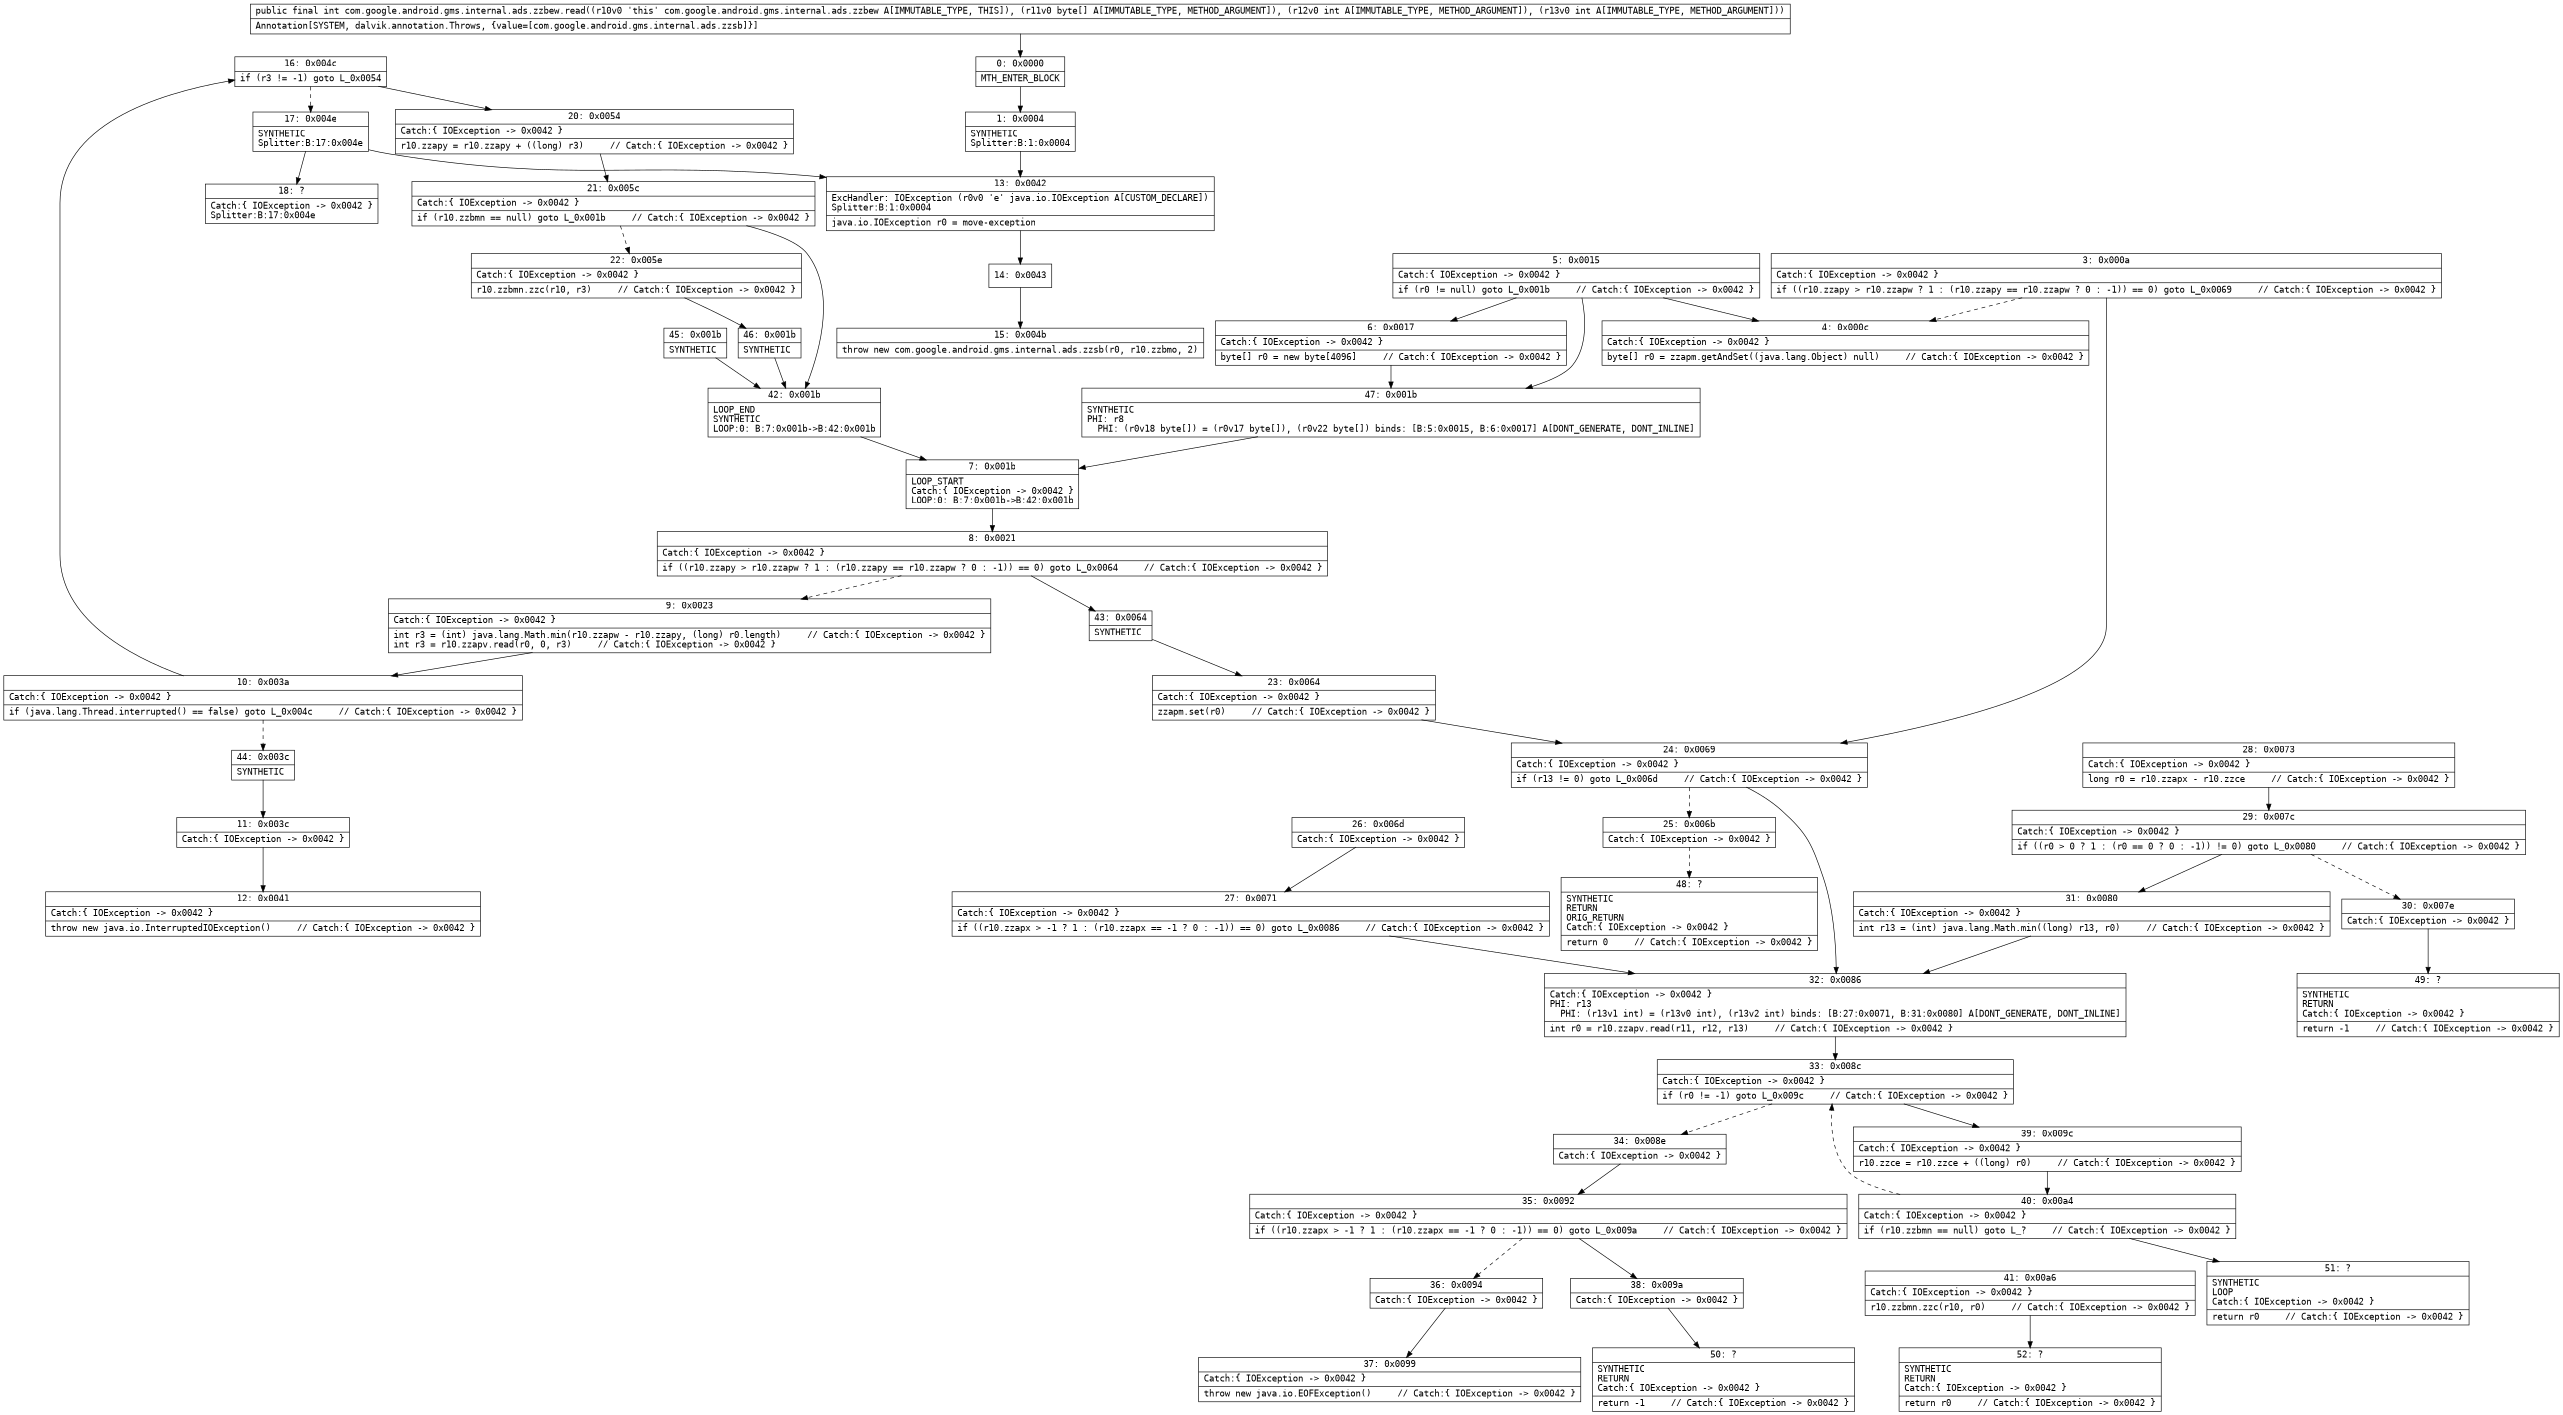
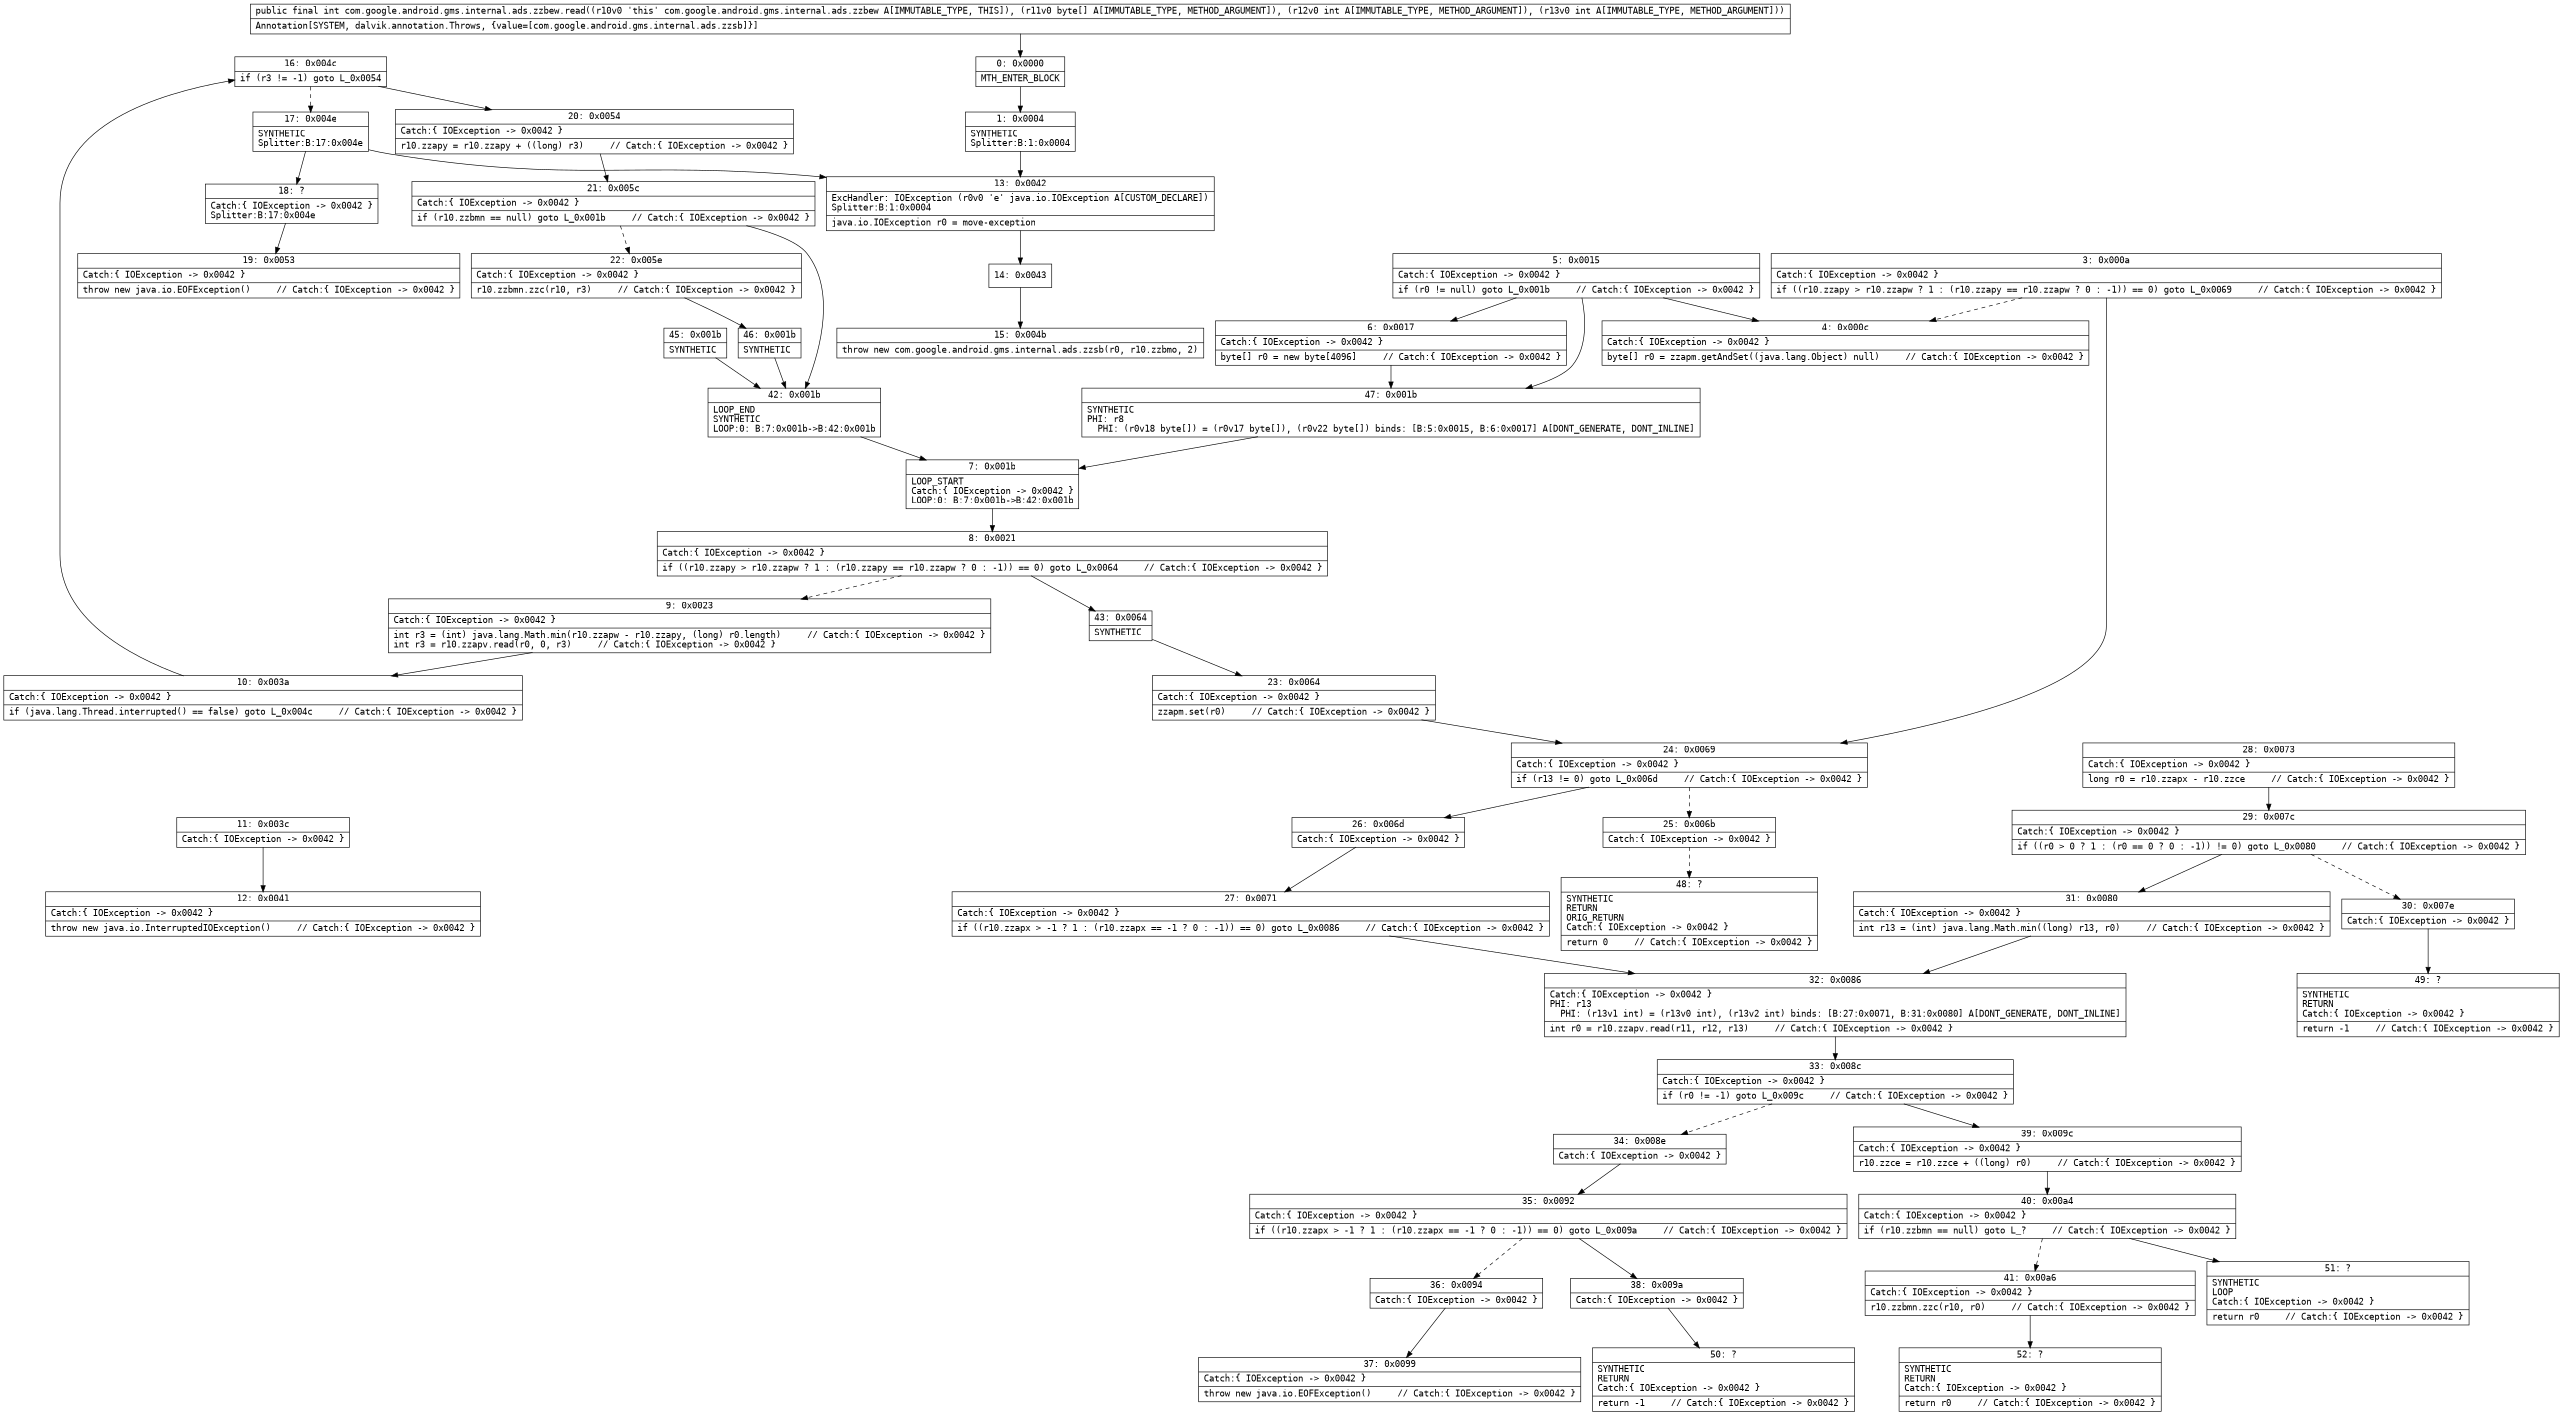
  digraph {
    fontname="DejaVu Sans Mono"
    node [fontname="DejaVu Sans Mono" shape=record]
    edge [fontname="DejaVu Sans Mono"]
    n1 [label="{0\:\ 0x0000|MTH_ENTER_BLOCK\l}"]
    n2 [label="{1\:\ 0x0004|SYNTHETIC\lSplitter:B:1:0x0004\l}"]
    n3 [label="{13\:\ 0x0042|ExcHandler: IOException (r0v0 'e' java.io.IOException A[CUSTOM_DECLARE])\lSplitter:B:1:0x0004\l|java.io.IOException r0 = move\-exception\l}"]
    n4 [label="{14\:\ 0x0043}"]
    n5 [label="{3\:\ 0x000a|Catch:\{ IOException \-\> 0x0042 \}\l|if ((r10.zzapy \> r10.zzapw ? 1 : (r10.zzapy == r10.zzapw ? 0 : \-1)) == 0) goto L_0x0069     \/\/ Catch:\{ IOException \-\> 0x0042 \}\l}"]
    n6 [label="{4\:\ 0x000c|Catch:\{ IOException \-\> 0x0042 \}\l|byte[] r0 = zzapm.getAndSet((java.lang.Object) null)     \/\/ Catch:\{ IOException \-\> 0x0042 \}\l}"]
    n7 [label="{24\:\ 0x0069|Catch:\{ IOException \-\> 0x0042 \}\l|if (r13 != 0) goto L_0x006d     \/\/ Catch:\{ IOException \-\> 0x0042 \}\l}"]
    n8 [label="{25\:\ 0x006b|Catch:\{ IOException \-\> 0x0042 \}\l}"]
    n9 [label="{26\:\ 0x006d|Catch:\{ IOException \-\> 0x0042 \}\l}"]
    n10 [label="{5\:\ 0x0015|Catch:\{ IOException \-\> 0x0042 \}\l|if (r0 != null) goto L_0x001b     \/\/ Catch:\{ IOException \-\> 0x0042 \}\l}"]
    n11 [label="{6\:\ 0x0017|Catch:\{ IOException \-\> 0x0042 \}\l|byte[] r0 = new byte[4096]     \/\/ Catch:\{ IOException \-\> 0x0042 \}\l}"]
    n12 [label="{47\:\ 0x001b|SYNTHETIC\lPHI: r8 \l  PHI: (r0v18 byte[]) = (r0v17 byte[]), (r0v22 byte[]) binds: [B:5:0x0015, B:6:0x0017] A[DONT_GENERATE, DONT_INLINE]\l}"]
    n13 [label="{7\:\ 0x001b|LOOP_START\lCatch:\{ IOException \-\> 0x0042 \}\lLOOP:0: B:7:0x001b\-\>B:42:0x001b\l}"]
    n14 [label="{8\:\ 0x0021|Catch:\{ IOException \-\> 0x0042 \}\l|if ((r10.zzapy \> r10.zzapw ? 1 : (r10.zzapy == r10.zzapw ? 0 : \-1)) == 0) goto L_0x0064     \/\/ Catch:\{ IOException \-\> 0x0042 \}\l}"]
    n15 [label="{9\:\ 0x0023|Catch:\{ IOException \-\> 0x0042 \}\l|int r3 = (int) java.lang.Math.min(r10.zzapw \- r10.zzapy, (long) r0.length)     \/\/ Catch:\{ IOException \-\> 0x0042 \}\lint r3 = r10.zzapv.read(r0, 0, r3)     \/\/ Catch:\{ IOException \-\> 0x0042 \}\l}"]
    n16 [label="{43\:\ 0x0064|SYNTHETIC\l}"]
    n17 [label="{10\:\ 0x003a|Catch:\{ IOException \-\> 0x0042 \}\l|if (java.lang.Thread.interrupted() == false) goto L_0x004c     \/\/ Catch:\{ IOException \-\> 0x0042 \}\l}"]
    n18 [label="{23\:\ 0x0064|Catch:\{ IOException \-\> 0x0042 \}\l|zzapm.set(r0)     \/\/ Catch:\{ IOException \-\> 0x0042 \}\l}"]
    n19 [label="{16\:\ 0x004c|if (r3 != \-1) goto L_0x0054\l}"]
-   n20 [label="{44\:\ 0x003c|SYNTHETIC\l}"]
    n21 [label="{17\:\ 0x004e|SYNTHETIC\lSplitter:B:17:0x004e\l}"]
    n22 [label="{20\:\ 0x0054|Catch:\{ IOException \-\> 0x0042 \}\l|r10.zzapy = r10.zzapy + ((long) r3)     \/\/ Catch:\{ IOException \-\> 0x0042 \}\l}"]
    n23 [label="{11\:\ 0x003c|Catch:\{ IOException \-\> 0x0042 \}\l}"]
    n24 [label="{12\:\ 0x0041|Catch:\{ IOException \-\> 0x0042 \}\l|throw new java.io.InterruptedIOException()     \/\/ Catch:\{ IOException \-\> 0x0042 \}\l}"]
    n25 [label="{15\:\ 0x004b|throw new com.google.android.gms.internal.ads.zzsb(r0, r10.zzbmo, 2)\l}"]
    n26 [label="{18\:\ ?|Catch:\{ IOException \-\> 0x0042 \}\lSplitter:B:17:0x004e\l}"]
    n27 [label="{21\:\ 0x005c|Catch:\{ IOException \-\> 0x0042 \}\l|if (r10.zzbmn == null) goto L_0x001b     \/\/ Catch:\{ IOException \-\> 0x0042 \}\l}"]
+   n28 [label="{19\:\ 0x0053|Catch:\{ IOException \-\> 0x0042 \}\l|throw new java.io.EOFException()     \/\/ Catch:\{ IOException \-\> 0x0042 \}\l}"]
    n29 [label="{22\:\ 0x005e|Catch:\{ IOException \-\> 0x0042 \}\l|r10.zzbmn.zzc(r10, r3)     \/\/ Catch:\{ IOException \-\> 0x0042 \}\l}"]
    n30 [label="{42\:\ 0x001b|LOOP_END\lSYNTHETIC\lLOOP:0: B:7:0x001b\-\>B:42:0x001b\l}"]
    n31 [label="{46\:\ 0x001b|SYNTHETIC\l}"]
    n32 [label="{45\:\ 0x001b|SYNTHETIC\l}"]
    n33 [label="{48\:\ ?|SYNTHETIC\lRETURN\lORIG_RETURN\lCatch:\{ IOException \-\> 0x0042 \}\l|return 0     \/\/ Catch:\{ IOException \-\> 0x0042 \}\l}"]
    n34 [label="{27\:\ 0x0071|Catch:\{ IOException \-\> 0x0042 \}\l|if ((r10.zzapx \> \-1 ? 1 : (r10.zzapx == \-1 ? 0 : \-1)) == 0) goto L_0x0086     \/\/ Catch:\{ IOException \-\> 0x0042 \}\l}"]
    n35 [label="{32\:\ 0x0086|Catch:\{ IOException \-\> 0x0042 \}\lPHI: r13 \l  PHI: (r13v1 int) = (r13v0 int), (r13v2 int) binds: [B:27:0x0071, B:31:0x0080] A[DONT_GENERATE, DONT_INLINE]\l|int r0 = r10.zzapv.read(r11, r12, r13)     \/\/ Catch:\{ IOException \-\> 0x0042 \}\l}"]
    n36 [label="{28\:\ 0x0073|Catch:\{ IOException \-\> 0x0042 \}\l|long r0 = r10.zzapx \- r10.zzce     \/\/ Catch:\{ IOException \-\> 0x0042 \}\l}"]
    n37 [label="{29\:\ 0x007c|Catch:\{ IOException \-\> 0x0042 \}\l|if ((r0 \> 0 ? 1 : (r0 == 0 ? 0 : \-1)) != 0) goto L_0x0080     \/\/ Catch:\{ IOException \-\> 0x0042 \}\l}"]
    n38 [label="{33\:\ 0x008c|Catch:\{ IOException \-\> 0x0042 \}\l|if (r0 != \-1) goto L_0x009c     \/\/ Catch:\{ IOException \-\> 0x0042 \}\l}"]
    n39 [label="{30\:\ 0x007e|Catch:\{ IOException \-\> 0x0042 \}\l}"]
    n40 [label="{31\:\ 0x0080|Catch:\{ IOException \-\> 0x0042 \}\l|int r13 = (int) java.lang.Math.min((long) r13, r0)     \/\/ Catch:\{ IOException \-\> 0x0042 \}\l}"]
    n41 [label="{49\:\ ?|SYNTHETIC\lRETURN\lCatch:\{ IOException \-\> 0x0042 \}\l|return \-1     \/\/ Catch:\{ IOException \-\> 0x0042 \}\l}"]
    n42 [label="{34\:\ 0x008e|Catch:\{ IOException \-\> 0x0042 \}\l}"]
    n43 [label="{39\:\ 0x009c|Catch:\{ IOException \-\> 0x0042 \}\l|r10.zzce = r10.zzce + ((long) r0)     \/\/ Catch:\{ IOException \-\> 0x0042 \}\l}"]
    n44 [label="{35\:\ 0x0092|Catch:\{ IOException \-\> 0x0042 \}\l|if ((r10.zzapx \> \-1 ? 1 : (r10.zzapx == \-1 ? 0 : \-1)) == 0) goto L_0x009a     \/\/ Catch:\{ IOException \-\> 0x0042 \}\l}"]
    n45 [label="{40\:\ 0x00a4|Catch:\{ IOException \-\> 0x0042 \}\l|if (r10.zzbmn == null) goto L_?     \/\/ Catch:\{ IOException \-\> 0x0042 \}\l}"]
    n46 [label="{36\:\ 0x0094|Catch:\{ IOException \-\> 0x0042 \}\l}"]
    n47 [label="{38\:\ 0x009a|Catch:\{ IOException \-\> 0x0042 \}\l}"]
    n48 [label="{37\:\ 0x0099|Catch:\{ IOException \-\> 0x0042 \}\l|throw new java.io.EOFException()     \/\/ Catch:\{ IOException \-\> 0x0042 \}\l}"]
    n49 [label="{50\:\ ?|SYNTHETIC\lRETURN\lCatch:\{ IOException \-\> 0x0042 \}\l|return \-1     \/\/ Catch:\{ IOException \-\> 0x0042 \}\l}"]
    n50 [label="{41\:\ 0x00a6|Catch:\{ IOException \-\> 0x0042 \}\l|r10.zzbmn.zzc(r10, r0)     \/\/ Catch:\{ IOException \-\> 0x0042 \}\l}"]
    n51 [label="{51\:\ ?|SYNTHETIC\lLOOP\lCatch:\{ IOException \-\> 0x0042 \}\l|return r0     \/\/ Catch:\{ IOException \-\> 0x0042 \}\l}"]
    n52 [label="{52\:\ ?|SYNTHETIC\lRETURN\lCatch:\{ IOException \-\> 0x0042 \}\l|return r0     \/\/ Catch:\{ IOException \-\> 0x0042 \}\l}"]
    n53 [label="{public final int com.google.android.gms.internal.ads.zzbew.read((r10v0 'this' com.google.android.gms.internal.ads.zzbew A[IMMUTABLE_TYPE, THIS]), (r11v0 byte[] A[IMMUTABLE_TYPE, METHOD_ARGUMENT]), (r12v0 int A[IMMUTABLE_TYPE, METHOD_ARGUMENT]), (r13v0 int A[IMMUTABLE_TYPE, METHOD_ARGUMENT]))  | Annotation[SYSTEM, dalvik.annotation.Throws, \{value=[com.google.android.gms.internal.ads.zzsb]\}]\l}"]
    n1 -> n2
    n2 -> n3
    n3 -> n4
    n4 -> n25
    n5 -> n6 [style=dashed]
    n5 -> n7
    n7 -> n8 [style=dashed]
-   n7 -> n35
+   n7 -> n9
    n8 -> n33 [style=dashed]
    n9 -> n34
    n10 -> n6
    n10 -> n11 [style=solid]
    n10 -> n12
    n11 -> n12
    n12 -> n13
    n13 -> n14
    n14 -> n15 [style=dashed]
    n14 -> n16
    n15 -> n17
    n16 -> n18
    n17 -> n19
-   n17 -> n20 [style=dashed]
    n18 -> n7
    n19 -> n21 [style=dashed]
    n19 -> n22
-   n20 -> n23
    n21 -> n3
    n21 -> n26
    n22 -> n27
    n23 -> n24
+   n26 -> n28
    n27 -> n29 [style=dashed]
    n27 -> n30
    n29 -> n31
    n30 -> n13
    n31 -> n30
    n32 -> n30
    n34 -> n35
    n35 -> n38
    n36 -> n37
    n37 -> n39 [style=dashed]
    n37 -> n40
    n38 -> n42 [style=dashed]
    n38 -> n43
    n39 -> n41
    n40 -> n35
    n42 -> n44
    n43 -> n45
    n44 -> n46 [style=dashed]
    n44 -> n47
-   n45 -> n38 [style=dashed]
+   n45 -> n50 [style=dashed]
    n45 -> n51
    n46 -> n48
    n47 -> n49
    n50 -> n52
    n53 -> n1
  }
